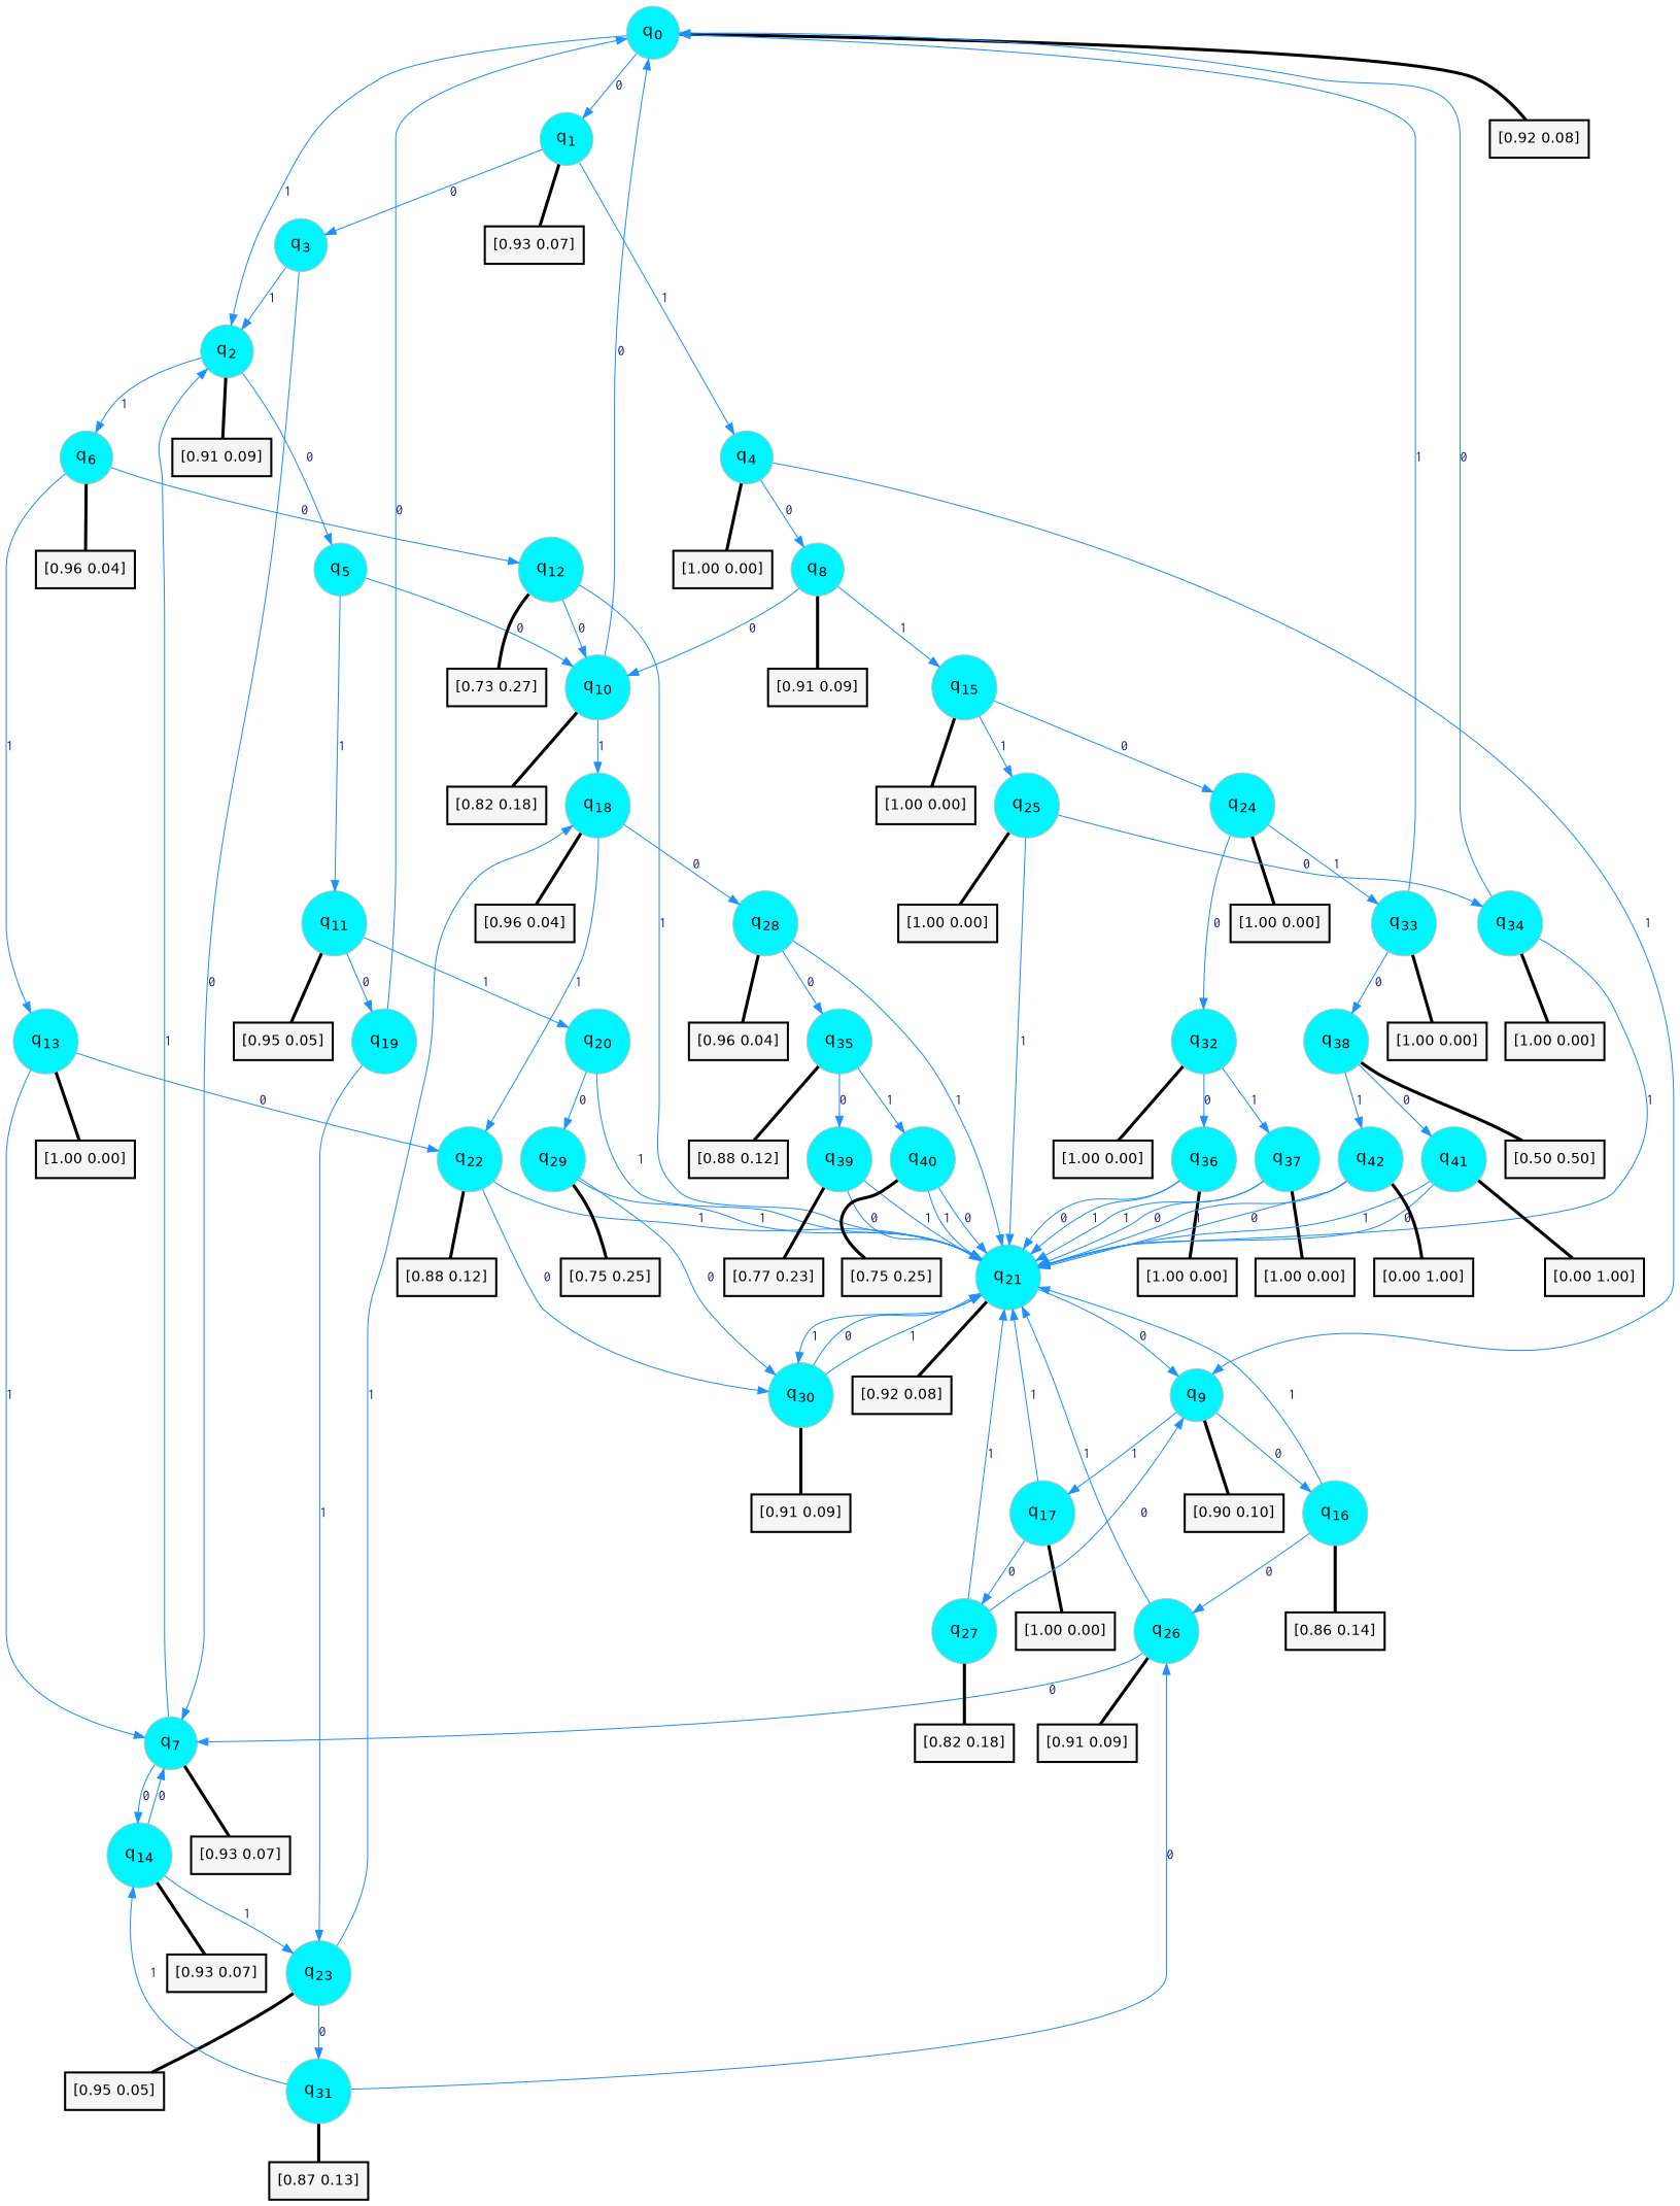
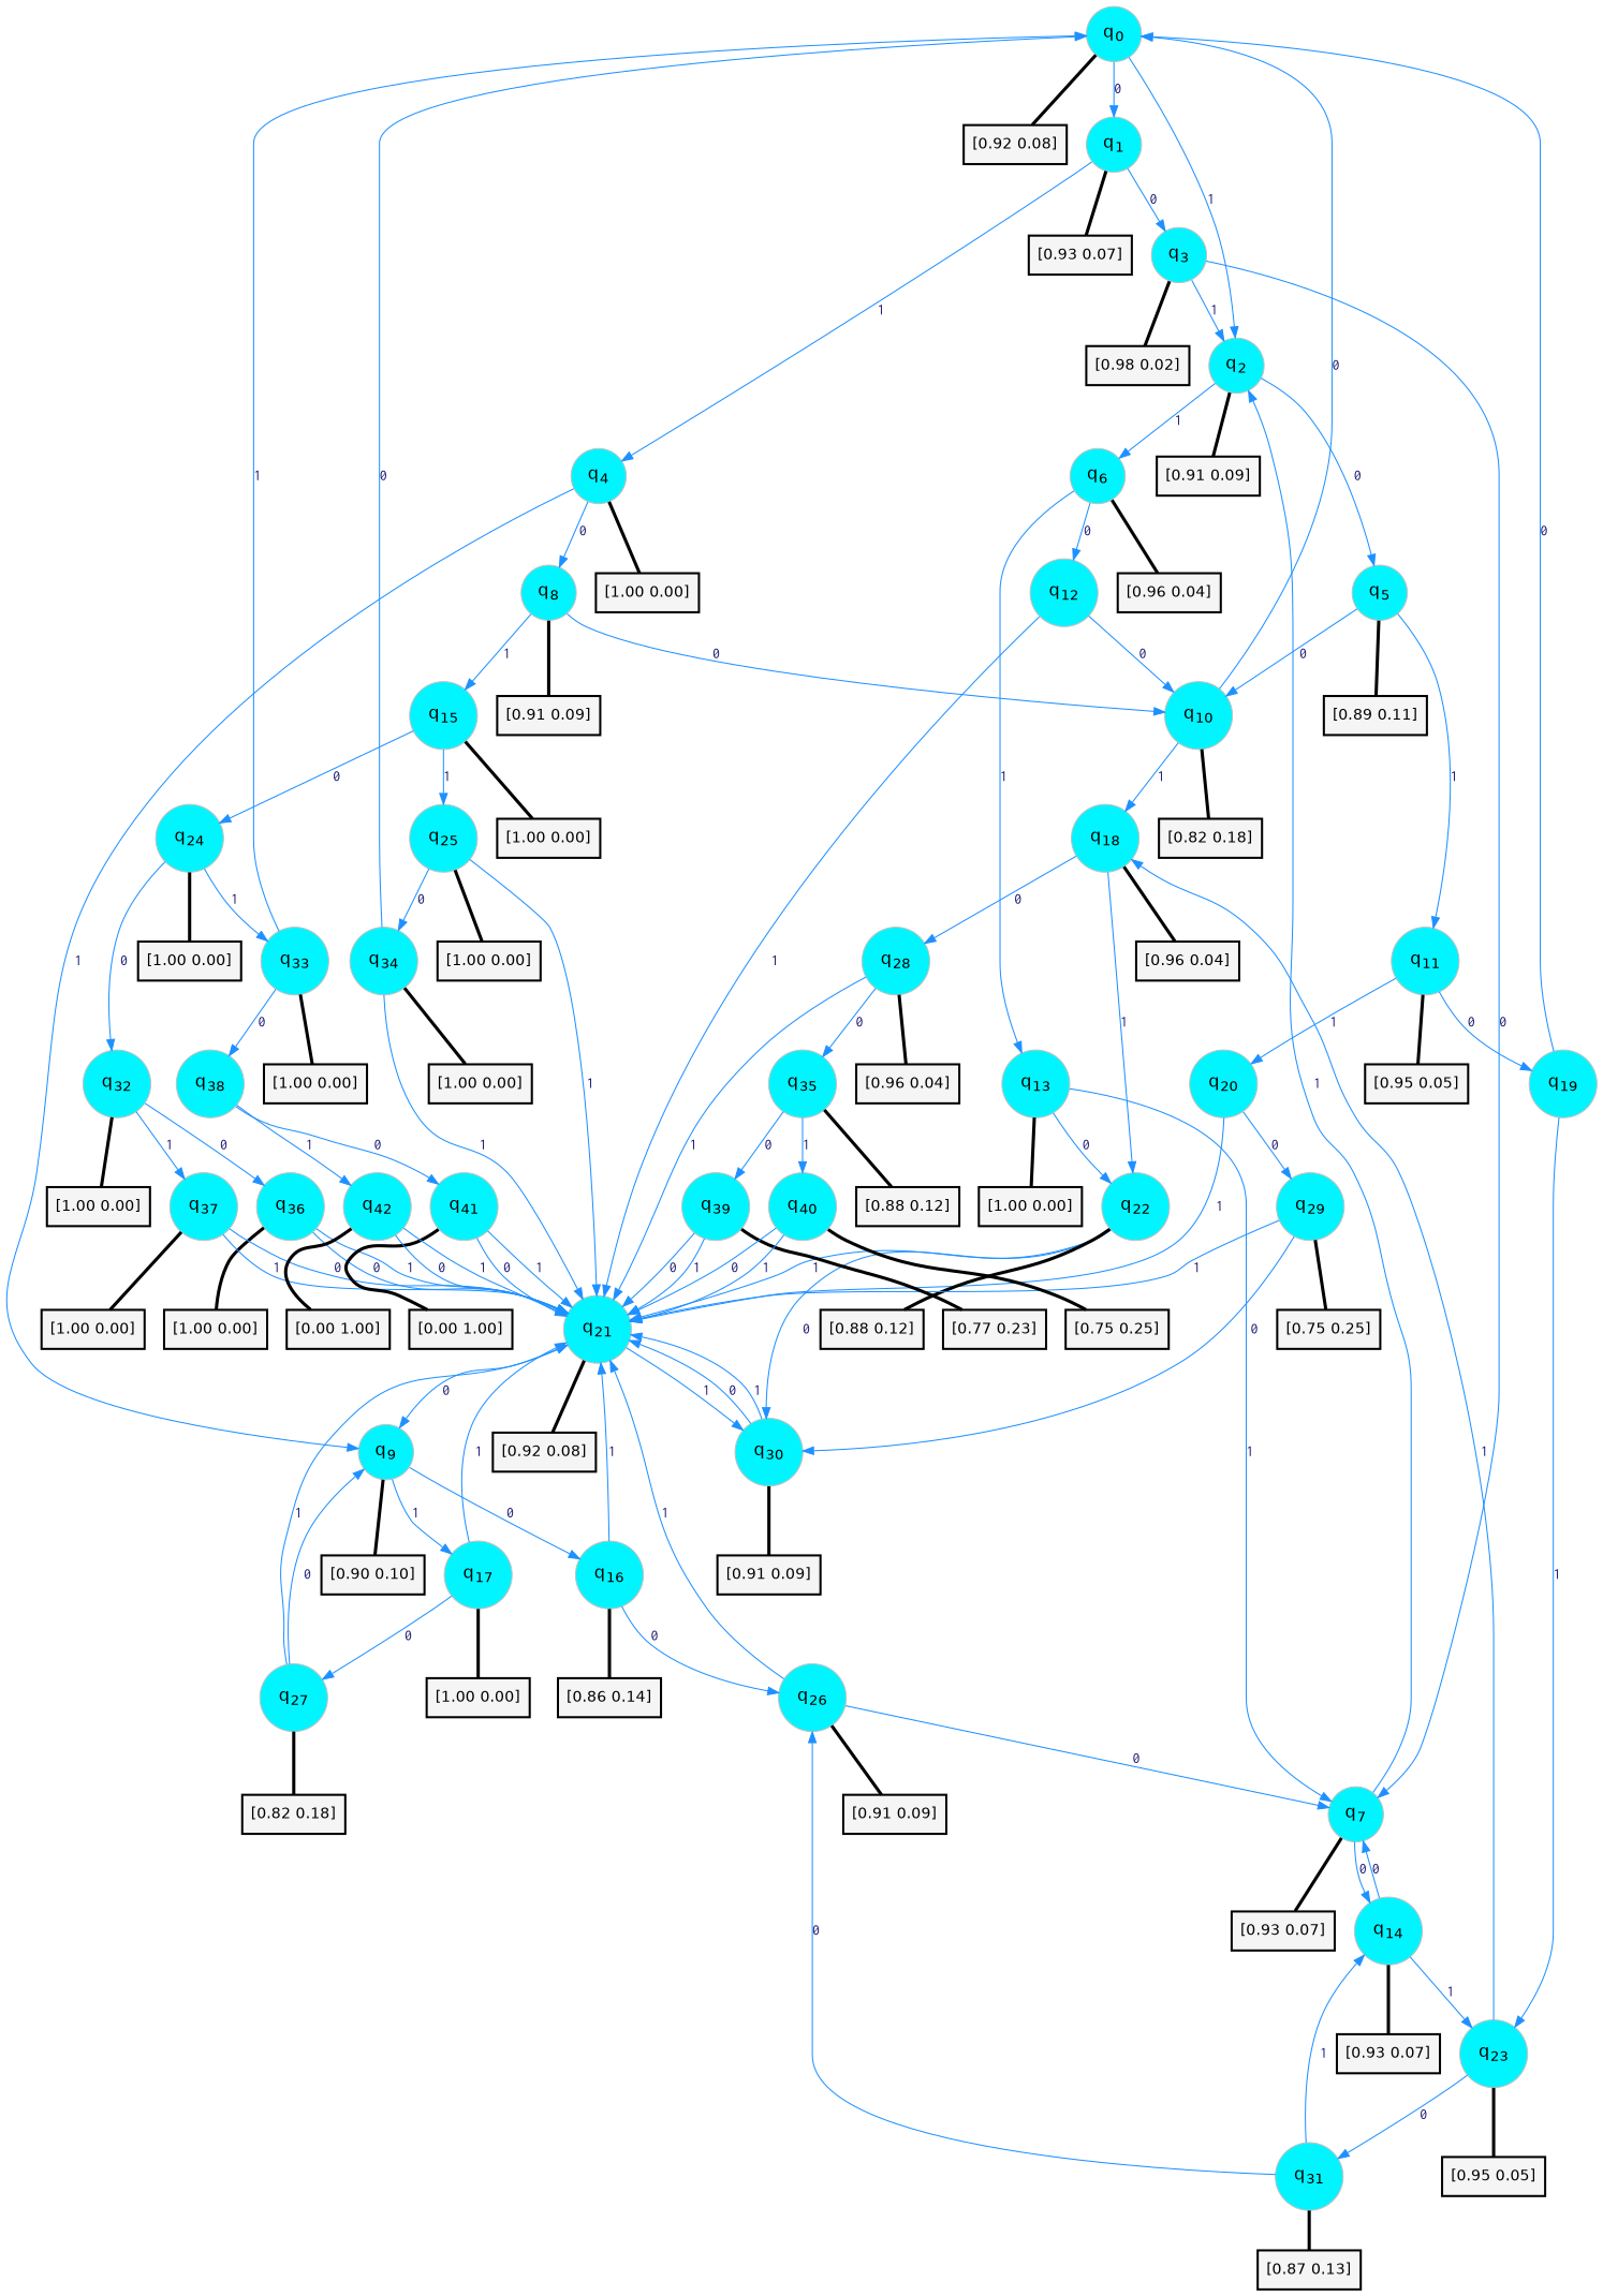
  digraph {
    rankdir=TD
    node [color=gray fillcolor=turquoise1 fontcolor=black fontname=Helvetica fontsize=16 fontweight=bold shape=circle style=filled]
    edge [arrowsize=1 color=dodgerblue1 fontcolor=midnightblue fontname=courier fontweight=bold penwidth=1 style=solid weight=20]
    n1 [label=<q<SUB>0</SUB>>]
    n2 [label=<q<SUB>1</SUB>>]
    n3 [label=<q<SUB>2</SUB>>]
    n4 [color=black fillcolor=whitesmoke fontsize=14 label="[0.92 0.08]" penwidth=2 shape=box]
    n5 [label=<q<SUB>3</SUB>>]
    n6 [label=<q<SUB>4</SUB>>]
    n7 [color=black fillcolor=whitesmoke fontsize=14 label="[0.93 0.07]" penwidth=2 shape=box]
    n8 [label=<q<SUB>5</SUB>>]
    n9 [label=<q<SUB>6</SUB>>]
    n10 [color=black fillcolor=whitesmoke fontsize=14 label="[0.91 0.09]" penwidth=2 shape=box]
    n11 [label=<q<SUB>7</SUB>>]
+   n12 [color=black fillcolor=whitesmoke fontsize=14 label="[0.98 0.02]" penwidth=2 shape=box]
    n13 [label=<q<SUB>8</SUB>>]
    n14 [label=<q<SUB>9</SUB>>]
    n15 [color=black fillcolor=whitesmoke fontsize=14 label="[1.00 0.00]" penwidth=2 shape=box]
    n16 [label=<q<SUB>10</SUB>>]
    n17 [label=<q<SUB>11</SUB>>]
+   n18 [color=black fillcolor=whitesmoke fontsize=14 label="[0.89 0.11]" penwidth=2 shape=box]
    n19 [label=<q<SUB>12</SUB>>]
    n20 [label=<q<SUB>13</SUB>>]
    n21 [color=black fillcolor=whitesmoke fontsize=14 label="[0.96 0.04]" penwidth=2 shape=box]
    n22 [label=<q<SUB>14</SUB>>]
    n23 [color=black fillcolor=whitesmoke fontsize=14 label="[0.93 0.07]" penwidth=2 shape=box]
    n24 [label=<q<SUB>15</SUB>>]
    n25 [color=black fillcolor=whitesmoke fontsize=14 label="[0.91 0.09]" penwidth=2 shape=box]
    n26 [label=<q<SUB>16</SUB>>]
    n27 [label=<q<SUB>17</SUB>>]
    n28 [color=black fillcolor=whitesmoke fontsize=14 label="[0.90 0.10]" penwidth=2 shape=box]
    n29 [label=<q<SUB>18</SUB>>]
    n30 [color=black fillcolor=whitesmoke fontsize=14 label="[0.82 0.18]" penwidth=2 shape=box]
    n31 [label=<q<SUB>19</SUB>>]
    n32 [label=<q<SUB>20</SUB>>]
    n33 [color=black fillcolor=whitesmoke fontsize=14 label="[0.95 0.05]" penwidth=2 shape=box]
    n34 [label=<q<SUB>21</SUB>>]
-   n35 [color=black fillcolor=whitesmoke fontsize=14 label="[0.73 0.27]" penwidth=2 shape=box]
    n36 [label=<q<SUB>22</SUB>>]
    n37 [color=black fillcolor=whitesmoke fontsize=14 label="[1.00 0.00]" penwidth=2 shape=box]
    n38 [label=<q<SUB>23</SUB>>]
    n39 [color=black fillcolor=whitesmoke fontsize=14 label="[0.93 0.07]" penwidth=2 shape=box]
    n40 [label=<q<SUB>24</SUB>>]
    n41 [label=<q<SUB>25</SUB>>]
    n42 [color=black fillcolor=whitesmoke fontsize=14 label="[1.00 0.00]" penwidth=2 shape=box]
    n43 [label=<q<SUB>26</SUB>>]
    n44 [color=black fillcolor=whitesmoke fontsize=14 label="[0.86 0.14]" penwidth=2 shape=box]
    n45 [label=<q<SUB>27</SUB>>]
    n46 [color=black fillcolor=whitesmoke fontsize=14 label="[1.00 0.00]" penwidth=2 shape=box]
    n47 [label=<q<SUB>28</SUB>>]
    n48 [color=black fillcolor=whitesmoke fontsize=14 label="[0.96 0.04]" penwidth=2 shape=box]
    n49 [label=<q<SUB>29</SUB>>]
    n50 [label=<q<SUB>30</SUB>>]
    n51 [color=black fillcolor=whitesmoke fontsize=14 label="[0.92 0.08]" penwidth=2 shape=box]
    n52 [color=black fillcolor=whitesmoke fontsize=14 label="[0.88 0.12]" penwidth=2 shape=box]
    n53 [label=<q<SUB>31</SUB>>]
    n54 [color=black fillcolor=whitesmoke fontsize=14 label="[0.95 0.05]" penwidth=2 shape=box]
    n55 [label=<q<SUB>32</SUB>>]
    n56 [label=<q<SUB>33</SUB>>]
    n57 [color=black fillcolor=whitesmoke fontsize=14 label="[1.00 0.00]" penwidth=2 shape=box]
    n58 [label=<q<SUB>34</SUB>>]
    n59 [color=black fillcolor=whitesmoke fontsize=14 label="[1.00 0.00]" penwidth=2 shape=box]
    n60 [color=black fillcolor=whitesmoke fontsize=14 label="[0.91 0.09]" penwidth=2 shape=box]
    n61 [color=black fillcolor=whitesmoke fontsize=14 label="[0.82 0.18]" penwidth=2 shape=box]
    n62 [label=<q<SUB>35</SUB>>]
    n63 [color=black fillcolor=whitesmoke fontsize=14 label="[0.96 0.04]" penwidth=2 shape=box]
    n64 [color=black fillcolor=whitesmoke fontsize=14 label="[0.75 0.25]" penwidth=2 shape=box]
    n65 [color=black fillcolor=whitesmoke fontsize=14 label="[0.91 0.09]" penwidth=2 shape=box]
    n66 [color=black fillcolor=whitesmoke fontsize=14 label="[0.87 0.13]" penwidth=2 shape=box]
    n67 [label=<q<SUB>36</SUB>>]
    n68 [label=<q<SUB>37</SUB>>]
    n69 [color=black fillcolor=whitesmoke fontsize=14 label="[1.00 0.00]" penwidth=2 shape=box]
    n70 [label=<q<SUB>38</SUB>>]
    n71 [color=black fillcolor=whitesmoke fontsize=14 label="[1.00 0.00]" penwidth=2 shape=box]
    n72 [color=black fillcolor=whitesmoke fontsize=14 label="[1.00 0.00]" penwidth=2 shape=box]
    n73 [label=<q<SUB>39</SUB>>]
    n74 [label=<q<SUB>40</SUB>>]
    n75 [color=black fillcolor=whitesmoke fontsize=14 label="[0.88 0.12]" penwidth=2 shape=box]
    n76 [color=black fillcolor=whitesmoke fontsize=14 label="[1.00 0.00]" penwidth=2 shape=box]
    n77 [color=black fillcolor=whitesmoke fontsize=14 label="[1.00 0.00]" penwidth=2 shape=box]
    n78 [label=<q<SUB>41</SUB>>]
    n79 [label=<q<SUB>42</SUB>>]
-   n80 [color=black fillcolor=whitesmoke fontsize=14 label="[0.50 0.50]" penwidth=2 shape=box]
    n81 [color=black fillcolor=whitesmoke fontsize=14 label="[0.77 0.23]" penwidth=2 shape=box]
    n82 [color=black fillcolor=whitesmoke fontsize=14 label="[0.75 0.25]" penwidth=2 shape=box]
    n83 [color=black fillcolor=whitesmoke fontsize=14 label="[0.00 1.00]" penwidth=2 shape=box]
    n84 [color=black fillcolor=whitesmoke fontsize=14 label="[0.00 1.00]" penwidth=2 shape=box]
    n1 -> n2 [label=0]
    n1 -> n3 [label=1]
    n1 -> n4 [arrowhead=none color=black penwidth=3]
    n2 -> n5 [label=0]
    n2 -> n6 [label=1]
    n2 -> n7 [arrowhead=none color=black penwidth=3]
    n3 -> n8 [label=0]
    n3 -> n9 [label=1]
    n3 -> n10 [arrowhead=none color=black penwidth=3]
    n5 -> n3 [label=1]
    n5 -> n11 [label=0]
+   n5 -> n12 [arrowhead=none color=black penwidth=3]
    n6 -> n13 [label=0]
    n6 -> n14 [label=1]
    n6 -> n15 [arrowhead=none color=black penwidth=3]
    n8 -> n16 [label=0]
    n8 -> n17 [label=1]
+   n8 -> n18 [arrowhead=none color=black penwidth=3]
    n9 -> n19 [label=0]
    n9 -> n20 [label=1]
    n9 -> n21 [arrowhead=none color=black penwidth=3]
    n11 -> n3 [label=1]
    n11 -> n22 [label=0]
    n11 -> n23 [arrowhead=none color=black penwidth=3]
    n13 -> n16 [label=0]
    n13 -> n24 [label=1]
    n13 -> n25 [arrowhead=none color=black penwidth=3]
    n14 -> n26 [label=0]
    n14 -> n27 [label=1]
    n14 -> n28 [arrowhead=none color=black penwidth=3]
    n16 -> n1 [label=0]
    n16 -> n29 [label=1]
    n16 -> n30 [arrowhead=none color=black penwidth=3]
    n17 -> n31 [label=0]
    n17 -> n32 [label=1]
    n17 -> n33 [arrowhead=none color=black penwidth=3]
    n19 -> n16 [label=0]
    n19 -> n34 [label=1]
-   n19 -> n35 [arrowhead=none color=black penwidth=3]
    n20 -> n11 [label=1]
    n20 -> n36 [label=0]
    n20 -> n37 [arrowhead=none color=black penwidth=3]
    n22 -> n11 [label=0]
    n22 -> n38 [label=1]
    n22 -> n39 [arrowhead=none color=black penwidth=3]
    n24 -> n40 [label=0]
    n24 -> n41 [label=1]
    n24 -> n42 [arrowhead=none color=black penwidth=3]
    n26 -> n34 [label=1]
    n26 -> n43 [label=0]
    n26 -> n44 [arrowhead=none color=black penwidth=3]
    n27 -> n34 [label=1]
    n27 -> n45 [label=0]
    n27 -> n46 [arrowhead=none color=black penwidth=3]
    n29 -> n36 [label=1]
    n29 -> n47 [label=0]
    n29 -> n48 [arrowhead=none color=black penwidth=3]
    n31 -> n1 [label=0]
    n31 -> n38 [label=1]
    n32 -> n34 [label=1]
    n32 -> n49 [label=0]
    n34 -> n14 [label=0]
    n34 -> n50 [label=1]
    n34 -> n51 [arrowhead=none color=black penwidth=3]
    n36 -> n34 [label=1]
    n36 -> n50 [label=0]
    n36 -> n52 [arrowhead=none color=black penwidth=3]
    n38 -> n29 [label=1]
    n38 -> n53 [label=0]
    n38 -> n54 [arrowhead=none color=black penwidth=3]
    n40 -> n55 [label=0]
    n40 -> n56 [label=1]
    n40 -> n57 [arrowhead=none color=black penwidth=3]
    n41 -> n34 [label=1]
    n41 -> n58 [label=0]
    n41 -> n59 [arrowhead=none color=black penwidth=3]
    n43 -> n11 [label=0]
    n43 -> n34 [label=1]
    n43 -> n60 [arrowhead=none color=black penwidth=3]
    n45 -> n14 [label=0]
    n45 -> n34 [label=1]
    n45 -> n61 [arrowhead=none color=black penwidth=3]
    n47 -> n34 [label=1]
    n47 -> n62 [label=0]
    n47 -> n63 [arrowhead=none color=black penwidth=3]
    n49 -> n34 [label=1]
    n49 -> n50 [label=0]
    n49 -> n64 [arrowhead=none color=black penwidth=3]
    n50 -> n34 [label=0]
    n50 -> n34 [label=1]
    n50 -> n65 [arrowhead=none color=black penwidth=3]
    n53 -> n22 [label=1]
    n53 -> n43 [label=0]
    n53 -> n66 [arrowhead=none color=black penwidth=3]
    n55 -> n67 [label=0]
    n55 -> n68 [label=1]
    n55 -> n69 [arrowhead=none color=black penwidth=3]
    n56 -> n1 [label=1]
    n56 -> n70 [label=0]
    n56 -> n71 [arrowhead=none color=black penwidth=3]
    n58 -> n1 [label=0]
    n58 -> n34 [label=1]
    n58 -> n72 [arrowhead=none color=black penwidth=3]
    n62 -> n73 [label=0]
    n62 -> n74 [label=1]
    n62 -> n75 [arrowhead=none color=black penwidth=3]
    n67 -> n34 [label=0]
    n67 -> n34 [label=1]
    n67 -> n76 [arrowhead=none color=black penwidth=3]
    n68 -> n34 [label=0]
    n68 -> n34 [label=1]
    n68 -> n77 [arrowhead=none color=black penwidth=3]
    n70 -> n78 [label=0]
    n70 -> n79 [label=1]
-   n70 -> n80 [arrowhead=none color=black penwidth=3]
    n73 -> n34 [label=0]
    n73 -> n34 [label=1]
    n73 -> n81 [arrowhead=none color=black penwidth=3]
    n74 -> n34 [label=0]
    n74 -> n34 [label=1]
    n74 -> n82 [arrowhead=none color=black penwidth=3]
    n78 -> n34 [label=0]
    n78 -> n34 [label=1]
    n78 -> n83 [arrowhead=none color=black penwidth=3]
    n79 -> n34 [label=0]
    n79 -> n34 [label=1]
    n79 -> n84 [arrowhead=none color=black penwidth=3]
  }
